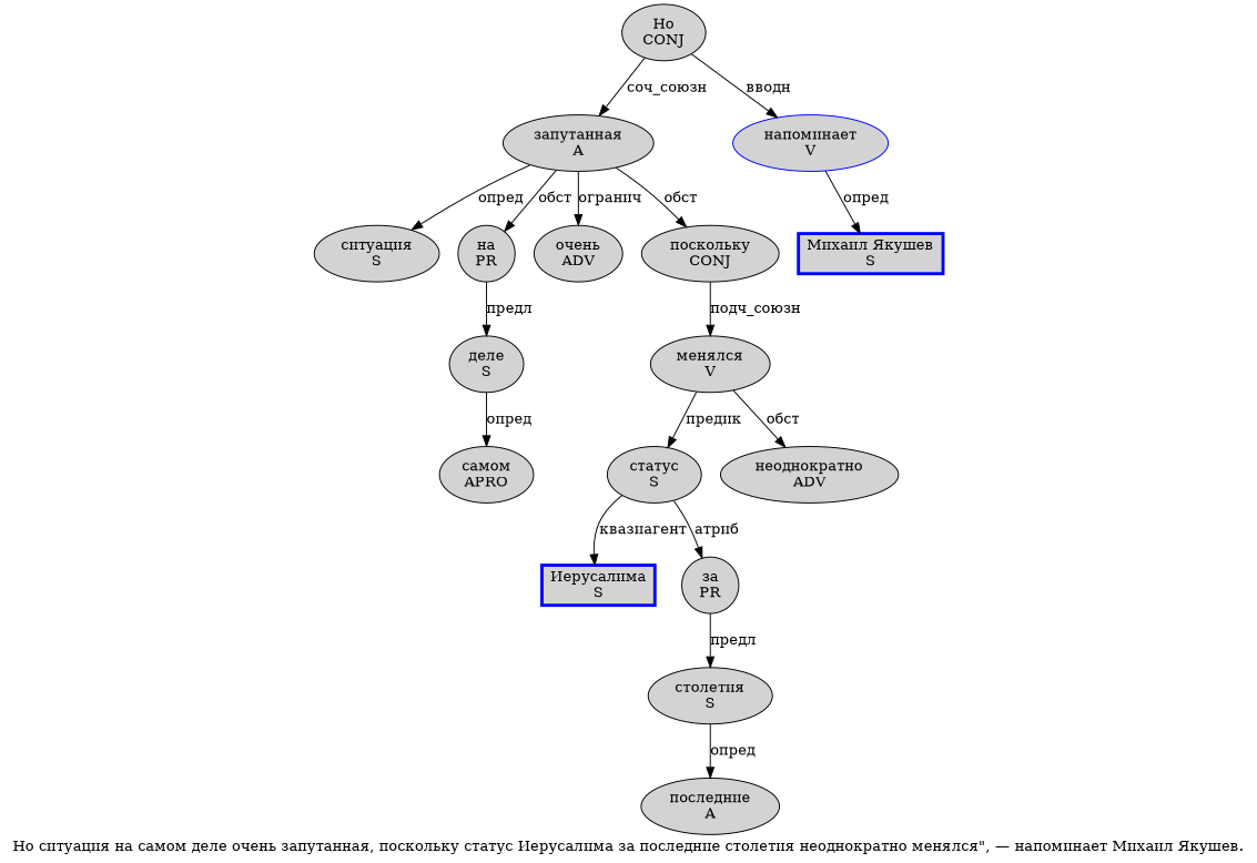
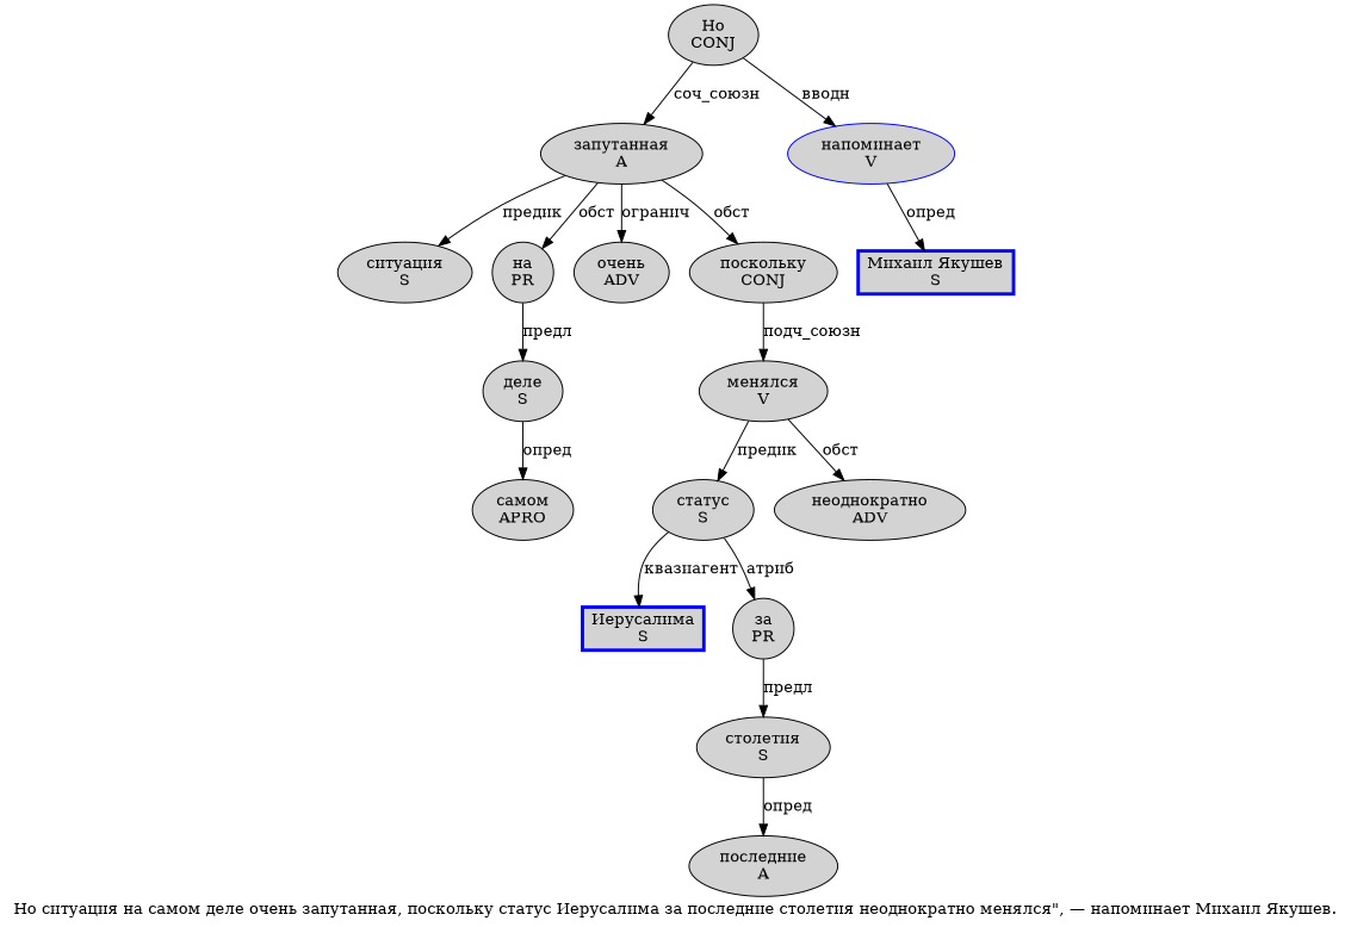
  digraph {
    label="Но ситуация на самом деле очень запутанная, поскольку статус Иерусалима за последние столетия неоднократно менялся\", — напоминает Михаил Якушев."
    node [fillcolor=lightgray penwidth=1 shape=ellipse style=filled]
    n1 [label="Но\nCONJ"]
    n2 [label="запутанная\nA"]
    n3 [color=blue label="напоминает\nV"]
    n4 [label="ситуация\nS"]
    n5 [label="на\nPR"]
    n6 [label="очень\nADV"]
    n7 [label="поскольку\nCONJ"]
    n8 [color=blue label="Михаил Якушев\nS" penwidth=3 shape=box]
    n9 [label="деле\nS"]
    n10 [label="самом\nAPRO"]
    n11 [label="менялся\nV"]
    n12 [label="статус\nS"]
    n13 [label="неоднократно\nADV"]
    n14 [color=blue label="Иерусалима\nS" penwidth=3 shape=box]
    n15 [label="за\nPR"]
    n16 [label="столетия\nS"]
    n17 [label="последние\nA"]
    n1 -> n2 [label="соч_союзн"]
    n1 -> n3 [label="вводн"]
-   n2 -> n4 [label="опред"]
+   n2 -> n4 [label="предик"]
    n2 -> n5 [label="обст"]
    n2 -> n6 [label="огранич"]
    n2 -> n7 [label="обст"]
    n3 -> n8 [label="опред"]
    n5 -> n9 [label="предл"]
    n7 -> n11 [label="подч_союзн"]
    n9 -> n10 [label="опред"]
    n11 -> n12 [label="предик"]
    n11 -> n13 [label="обст"]
    n12 -> n14 [label="квазиагент"]
    n12 -> n15 [label="атриб"]
    n15 -> n16 [label="предл"]
    n16 -> n17 [label="опред"]
  }
